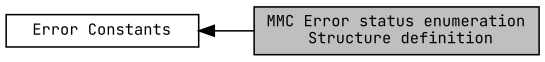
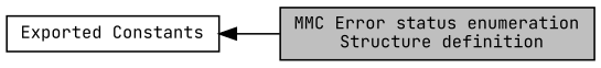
  digraph {
    rankdir=LR
    fontname="JetBrains Mono"
    node [color=black fontname="JetBrains Mono" fontsize=10 shape=record style=filled]
    n1 [fillcolor=grey75 fontcolor=black height=0.2 label="MMC Error status enumeration\l Structure definition" width=0.4]
-   n2 [fillcolor=white height=0.2 label="Error Constants" width=0.4]
+   n2 [fillcolor=white height=0.2 label="Exported Constants" width=0.4]
    n2 -> n1 [dir=back fontname="JetBrains Mono" fontsize=10 labelfontname=Helvetica labelfontsize=10 shape=plaintext style=solid]
  }
